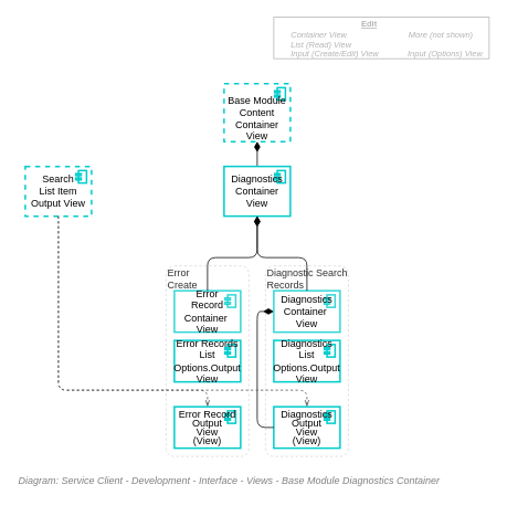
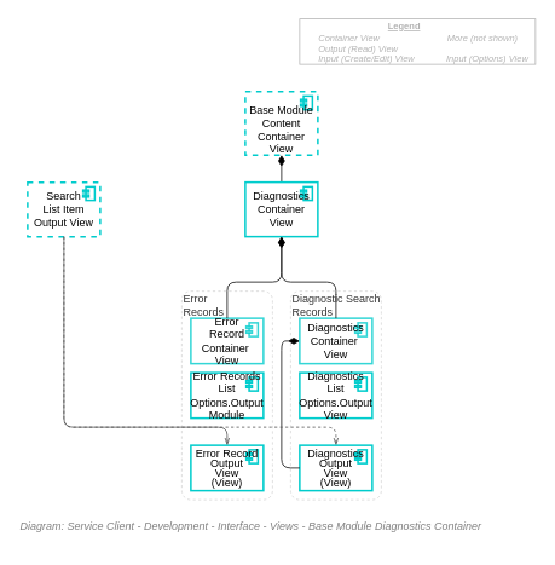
  <mxCell id="0" />
  <mxCell id="1" parent="0" />
  <mxCell id="2" value="Diagnostic Search Records" style="rounded=1;whiteSpace=wrap;html=1;shadow=0;glass=0;comic=0;strokeColor=#CCCCCC;fillColor=none;fontSize=12;align=left;fontColor=#333333;recursiveResize=0;container=1;collapsible=0;dashed=1;verticalAlign=top;spacing=2;spacingTop=-5;absoluteArcSize=1;opacity=80;" vertex="1" parent="1"><mxGeometry x="320" y="320" width="100" height="230" as="geometry" /></mxCell>
  <mxCell id="3" value="&lt;p style=&quot;line-height: 90%&quot;&gt;Diagnostics&lt;span style=&quot;font-size: 12px&quot;&gt;&lt;br style=&quot;font-size: 12px&quot;&gt;&lt;/span&gt;&lt;span style=&quot;font-size: 12px&quot;&gt;Output&lt;br style=&quot;font-size: 12px&quot;&gt;&lt;/span&gt;&lt;span style=&quot;font-size: 12px&quot;&gt;View&lt;br&gt;(View)&lt;br style=&quot;font-size: 12px&quot;&gt;&lt;/span&gt;&lt;/p&gt;" style="html=1;outlineConnect=0;whiteSpace=wrap;fillColor=none;strokeColor=#00CCCC;shape=mxgraph.archimate3.application;appType=comp;archiType=square;fontSize=12;verticalAlign=middle;container=1;collapsible=0;strokeWidth=2;" vertex="1" parent="2"><mxGeometry x="10" y="170" width="80" height="50" as="geometry" /></mxCell>
  <mxCell id="4" value="" style="shape=image;html=1;verticalAlign=top;verticalLabelPosition=bottom;labelBackgroundColor=#ffffff;imageAspect=0;aspect=fixed;image=https://cdn1.iconfinder.com/data/icons/essential-pack-3/24/82.output-128.png;strokeColor=#00CCCC;strokeWidth=2;fillColor=none;fontSize=12;align=left;" vertex="1" parent="3"><mxGeometry x="-10" y="-10" width="20" height="20" as="geometry" /></mxCell>
  <mxCell id="5" value="" style="html=1;endArrow=diamondThin;endFill=1;edgeStyle=elbowEdgeStyle;endSize=10;strokeColor=#000000;fontSize=12;entryX=0;entryY=0.5;entryDx=0;entryDy=0;entryPerimeter=0;exitX=0;exitY=0.5;exitDx=0;exitDy=0;exitPerimeter=0;verticalAlign=middle;" edge="1" parent="2" source="3" target="6"><mxGeometry width="160" relative="1" as="geometry"><mxPoint y="100" as="sourcePoint" /><mxPoint x="100" y="70" as="targetPoint" /><Array as="points"><mxPoint x="-10" y="70" /></Array></mxGeometry></mxCell>
  <mxCell id="6" value="&lt;span style=&quot;font-size: 12px&quot;&gt;Diagnostics&lt;br style=&quot;font-size: 12px&quot;&gt;&lt;/span&gt;&lt;span style=&quot;font-size: 12px&quot;&gt;Container&amp;nbsp;&lt;br style=&quot;font-size: 12px&quot;&gt;&lt;/span&gt;&lt;span style=&quot;font-size: 12px&quot;&gt;View&lt;br style=&quot;font-size: 12px&quot;&gt;&lt;/span&gt;" style="html=1;outlineConnect=0;whiteSpace=wrap;fillColor=#ffffff;strokeColor=#00CCCC;shape=mxgraph.archimate3.application;appType=comp;archiType=square;fontSize=12;verticalAlign=middle;container=1;collapsible=0;strokeWidth=2;opacity=80;" vertex="1" parent="2"><mxGeometry x="10" y="30" width="80" height="50" as="geometry" /></mxCell>
  <mxCell id="7" value="" style="shape=image;html=1;verticalAlign=top;verticalLabelPosition=bottom;labelBackgroundColor=#ffffff;imageAspect=0;aspect=fixed;image=https://cdn1.iconfinder.com/data/icons/material-core/18/check-box-outline-blank-128.png;strokeColor=#00CCCC;strokeWidth=2;fillColor=none;fontSize=12;align=left;" vertex="1" parent="6"><mxGeometry width="20" height="20" as="geometry" /></mxCell>
  <mxCell id="8" value="Diagnostics&lt;span style=&quot;font-size: 12px&quot;&gt;&lt;br style=&quot;font-size: 12px&quot;&gt;&lt;/span&gt;&lt;span style=&quot;font-size: 12px&quot;&gt;List &lt;br&gt;Options.Output&lt;br style=&quot;font-size: 12px&quot;&gt;&lt;/span&gt;&lt;span style=&quot;font-size: 12px&quot;&gt;View&lt;br style=&quot;font-size: 12px&quot;&gt;&lt;/span&gt;" style="html=1;outlineConnect=0;whiteSpace=wrap;fillColor=none;strokeColor=#00CCCC;shape=mxgraph.archimate3.application;appType=comp;archiType=square;fontSize=12;verticalAlign=middle;container=1;collapsible=0;strokeWidth=2;" vertex="1" parent="2"><mxGeometry x="10" y="90" width="80" height="50" as="geometry" /></mxCell>
  <mxCell id="9" value="" style="shape=image;html=1;verticalAlign=top;verticalLabelPosition=bottom;labelBackgroundColor=none;imageAspect=0;aspect=fixed;image=https://cdn4.iconfinder.com/data/icons/free-ui/64/v-35-128.png;strokeColor=#000000;strokeWidth=3;fillColor=#99FFFF;fontSize=12;fontColor=#000000;align=left;" vertex="1" parent="8"><mxGeometry width="20" height="20" as="geometry" /></mxCell>
- <mxCell id="10" value="Error&lt;br&gt;Create" style="rounded=1;whiteSpace=wrap;html=1;shadow=0;glass=0;comic=0;strokeColor=#CCCCCC;fillColor=none;fontSize=12;align=left;fontColor=#333333;recursiveResize=0;container=1;collapsible=0;dashed=1;verticalAlign=top;spacing=2;spacingTop=-5;absoluteArcSize=1;opacity=80;" vertex="1" parent="1"><mxGeometry x="200" y="320" width="100" height="230" as="geometry" /></mxCell>
+ <mxCell id="10" value="Error&lt;br&gt;Records" style="rounded=1;whiteSpace=wrap;html=1;shadow=0;glass=0;comic=0;strokeColor=#CCCCCC;fillColor=none;fontSize=12;align=left;fontColor=#333333;recursiveResize=0;container=1;collapsible=0;dashed=1;verticalAlign=top;spacing=2;spacingTop=-5;absoluteArcSize=1;opacity=80;" vertex="1" parent="1"><mxGeometry x="200" y="320" width="100" height="230" as="geometry" /></mxCell>
  <mxCell id="11" value="&lt;p style=&quot;line-height: 90%&quot;&gt;&lt;span style=&quot;font-size: 12px&quot;&gt;Error Record&lt;br style=&quot;font-size: 12px&quot;&gt;&lt;/span&gt;&lt;span style=&quot;font-size: 12px&quot;&gt;Output&lt;br style=&quot;font-size: 12px&quot;&gt;&lt;/span&gt;&lt;span style=&quot;font-size: 12px&quot;&gt;View&lt;br&gt;(View)&lt;br style=&quot;font-size: 12px&quot;&gt;&lt;/span&gt;&lt;/p&gt;" style="html=1;outlineConnect=0;whiteSpace=wrap;fillColor=none;strokeColor=#00CCCC;shape=mxgraph.archimate3.application;appType=comp;archiType=square;fontSize=12;verticalAlign=middle;container=1;collapsible=0;strokeWidth=2;" vertex="1" parent="10"><mxGeometry x="10" y="170" width="80" height="50" as="geometry" /></mxCell>
  <mxCell id="12" value="" style="shape=image;html=1;verticalAlign=top;verticalLabelPosition=bottom;labelBackgroundColor=#ffffff;imageAspect=0;aspect=fixed;image=https://cdn1.iconfinder.com/data/icons/essential-pack-3/24/82.output-128.png;strokeColor=#00CCCC;strokeWidth=2;fillColor=none;fontSize=12;align=left;" vertex="1" parent="11"><mxGeometry x="-10" y="-10" width="20" height="20" as="geometry" /></mxCell>
  <mxCell id="13" value="&lt;span style=&quot;font-size: 12px&quot;&gt;Error&lt;br&gt;Record&lt;br style=&quot;font-size: 12px&quot;&gt;&lt;/span&gt;&lt;span style=&quot;font-size: 12px&quot;&gt;Container&amp;nbsp;&lt;br style=&quot;font-size: 12px&quot;&gt;&lt;/span&gt;&lt;span style=&quot;font-size: 12px&quot;&gt;View&lt;br style=&quot;font-size: 12px&quot;&gt;&lt;/span&gt;" style="html=1;outlineConnect=0;whiteSpace=wrap;fillColor=#ffffff;strokeColor=#00CCCC;shape=mxgraph.archimate3.application;appType=comp;archiType=square;fontSize=12;verticalAlign=middle;container=1;collapsible=0;strokeWidth=2;opacity=80;" vertex="1" parent="10"><mxGeometry x="10" y="30" width="80" height="50" as="geometry" /></mxCell>
  <mxCell id="14" value="" style="shape=image;html=1;verticalAlign=top;verticalLabelPosition=bottom;labelBackgroundColor=#ffffff;imageAspect=0;aspect=fixed;image=https://cdn1.iconfinder.com/data/icons/material-core/18/check-box-outline-blank-128.png;strokeColor=#00CCCC;strokeWidth=2;fillColor=none;fontSize=12;align=left;" vertex="1" parent="13"><mxGeometry width="20" height="20" as="geometry" /></mxCell>
- <mxCell id="15" value="&lt;span style=&quot;font-size: 12px&quot;&gt;Error Records&lt;br&gt;List &lt;br&gt;Options.Output&lt;br style=&quot;font-size: 12px&quot;&gt;&lt;/span&gt;&lt;span style=&quot;font-size: 12px&quot;&gt;View&lt;br style=&quot;font-size: 12px&quot;&gt;&lt;/span&gt;" style="html=1;outlineConnect=0;whiteSpace=wrap;fillColor=none;strokeColor=#00CCCC;shape=mxgraph.archimate3.application;appType=comp;archiType=square;fontSize=12;verticalAlign=middle;container=1;collapsible=0;strokeWidth=2;" vertex="1" parent="10"><mxGeometry x="10" y="90" width="80" height="50" as="geometry" /></mxCell>
+ <mxCell id="15" value="&lt;span style=&quot;font-size: 12px&quot;&gt;Error Records&lt;br&gt;List &lt;br&gt;Options.Output&lt;br style=&quot;font-size: 12px&quot;&gt;&lt;/span&gt;&lt;span style=&quot;font-size: 12px&quot;&gt;Module&lt;br style=&quot;font-size: 12px&quot;&gt;&lt;/span&gt;" style="html=1;outlineConnect=0;whiteSpace=wrap;fillColor=none;strokeColor=#00CCCC;shape=mxgraph.archimate3.application;appType=comp;archiType=square;fontSize=12;verticalAlign=middle;container=1;collapsible=0;strokeWidth=2;" vertex="1" parent="10"><mxGeometry x="10" y="90" width="80" height="50" as="geometry" /></mxCell>
  <mxCell id="16" value="" style="shape=image;html=1;verticalAlign=top;verticalLabelPosition=bottom;labelBackgroundColor=none;imageAspect=0;aspect=fixed;image=https://cdn4.iconfinder.com/data/icons/free-ui/64/v-35-128.png;strokeColor=#000000;strokeWidth=3;fillColor=#99FFFF;fontSize=12;fontColor=#000000;align=left;" vertex="1" parent="15"><mxGeometry width="20" height="20" as="geometry" /></mxCell>
  <mxCell id="17" value="" style="html=1;endArrow=diamondThin;endFill=1;edgeStyle=elbowEdgeStyle;elbow=vertical;endSize=10;strokeColor=#000000;fontSize=10;entryX=0.5;entryY=1;entryDx=0;entryDy=0;entryPerimeter=0;exitX=0.5;exitY=0;exitDx=0;exitDy=0;exitPerimeter=0;" edge="1" parent="1" source="13" target="21"><mxGeometry width="160" relative="1" as="geometry"><mxPoint x="440" y="350" as="sourcePoint" /><mxPoint x="390" y="341" as="targetPoint" /><Array as="points"><mxPoint x="270" y="310" /><mxPoint x="460" y="590" /><mxPoint x="450" y="420" /><mxPoint x="450" y="320" /><mxPoint x="340" y="280" /><mxPoint x="350" y="280" /></Array></mxGeometry></mxCell>
  <mxCell id="18" value="" style="html=1;endArrow=diamondThin;endFill=1;endSize=10;strokeColor=#000000;fontSize=10;entryX=0.5;entryY=1;entryDx=0;entryDy=0;entryPerimeter=0;exitX=0.5;exitY=0;exitDx=0;exitDy=0;exitPerimeter=0;" edge="1" parent="1" source="21" target="19"><mxGeometry width="160" relative="1" as="geometry"><mxPoint x="220" y="290" as="sourcePoint" /><mxPoint x="580" y="140" as="targetPoint" /></mxGeometry></mxCell>
  <mxCell id="19" value="&lt;span style=&quot;font-size: 12px ; line-height: 90%&quot;&gt;&lt;br&gt;Base Module Content&lt;br&gt;Container View&lt;br style=&quot;font-size: 12px&quot;&gt;&lt;/span&gt;" style="html=1;outlineConnect=0;whiteSpace=wrap;fillColor=none;strokeColor=#00CCCC;shape=mxgraph.archimate3.application;appType=comp;archiType=square;fontSize=12;verticalAlign=middle;container=1;collapsible=0;strokeWidth=2;dashed=1;" vertex="1" parent="1"><mxGeometry x="270" y="100" width="80" height="70" as="geometry" /></mxCell>
  <mxCell id="20" value="" style="shape=image;html=1;verticalAlign=top;verticalLabelPosition=bottom;labelBackgroundColor=#ffffff;imageAspect=0;aspect=fixed;image=https://cdn1.iconfinder.com/data/icons/material-core/18/check-box-outline-blank-128.png;strokeColor=#00CCCC;strokeWidth=2;fillColor=none;fontSize=12;align=left;" vertex="1" parent="19"><mxGeometry width="20" height="20" as="geometry" /></mxCell>
  <mxCell id="21" value="&lt;span style=&quot;font-size: 12px ; line-height: 90%&quot;&gt;Diagnostics&lt;br&gt;Container&lt;br&gt;View&lt;br style=&quot;font-size: 12px&quot;&gt;&lt;/span&gt;" style="html=1;outlineConnect=0;whiteSpace=wrap;fillColor=none;strokeColor=#00CCCC;shape=mxgraph.archimate3.application;appType=comp;archiType=square;fontSize=12;verticalAlign=middle;container=1;collapsible=0;strokeWidth=2;" vertex="1" parent="1"><mxGeometry x="270" y="200" width="80" height="60" as="geometry" /></mxCell>
  <mxCell id="22" value="" style="shape=image;html=1;verticalAlign=top;verticalLabelPosition=bottom;labelBackgroundColor=#ffffff;imageAspect=0;aspect=fixed;image=https://cdn1.iconfinder.com/data/icons/material-core/18/check-box-outline-blank-128.png;strokeColor=#00CCCC;strokeWidth=2;fillColor=none;fontSize=12;align=left;" vertex="1" parent="21"><mxGeometry width="20" height="20" as="geometry" /></mxCell>
  <mxCell id="23" value="&lt;font style=&quot;font-size: 12px&quot;&gt;Search&lt;br&gt;List Item Output View&lt;/font&gt;" style="html=1;outlineConnect=0;whiteSpace=wrap;fillColor=none;strokeColor=#00CCCC;shape=mxgraph.archimate3.application;appType=comp;archiType=square;fontSize=8;verticalAlign=middle;container=1;collapsible=0;strokeWidth=2;dashed=1;" vertex="1" parent="1"><mxGeometry x="30" y="200" width="80" height="60" as="geometry" /></mxCell>
  <mxCell id="24" value="" style="shape=image;html=1;verticalAlign=top;verticalLabelPosition=bottom;labelBackgroundColor=none;imageAspect=0;aspect=fixed;image=https://cdn4.iconfinder.com/data/icons/free-ui/64/v-35-128.png;strokeColor=#000000;strokeWidth=3;fillColor=#99FFFF;fontSize=12;fontColor=#000000;align=left;" vertex="1" parent="23"><mxGeometry y="-1.43" width="20" height="20" as="geometry" /></mxCell>
- <mxCell id="25" style="edgeStyle=orthogonalEdgeStyle;rounded=1;orthogonalLoop=1;jettySize=auto;html=1;entryX=0.5;entryY=0;entryDx=0;entryDy=0;entryPerimeter=0;startArrow=none;startFill=0;endArrow=openThin;endFill=0;strokeColor=#4D4D4D;fontSize=12;dashed=1;exitX=0.5;exitY=1;exitDx=0;exitDy=0;exitPerimeter=0;" edge="1" parent="1" source="23" target="11"><mxGeometry relative="1" as="geometry"><mxPoint x="562.5" y="280" as="sourcePoint" /><mxPoint x="440" y="490" as="targetPoint" /><Array as="points"><mxPoint x="70" y="470" /><mxPoint x="250" y="470" /></Array></mxGeometry></mxCell>
+ <mxCell id="25" style="edgeStyle=orthogonalEdgeStyle;rounded=1;orthogonalLoop=1;jettySize=auto;html=1;entryX=0.5;entryY=0;entryDx=0;entryDy=0;entryPerimeter=0;startArrow=none;startFill=0;endArrow=openThin;endFill=0;strokeColor=#4D4D4D;fontSize=12;dashed=0;exitX=0.5;exitY=1;exitDx=0;exitDy=0;exitPerimeter=0;" edge="1" parent="1" source="23" target="11"><mxGeometry relative="1" as="geometry"><mxPoint x="562.5" y="280" as="sourcePoint" /><mxPoint x="440" y="490" as="targetPoint" /><Array as="points"><mxPoint x="70" y="470" /><mxPoint x="250" y="470" /></Array></mxGeometry></mxCell>
  <mxCell id="26" value="" style="html=1;endArrow=diamondThin;endFill=1;edgeStyle=elbowEdgeStyle;elbow=vertical;endSize=10;strokeColor=#000000;fontSize=10;entryX=0.5;entryY=1;entryDx=0;entryDy=0;entryPerimeter=0;exitX=0.5;exitY=0;exitDx=0;exitDy=0;exitPerimeter=0;" edge="1" parent="1" source="6" target="21"><mxGeometry width="160" relative="1" as="geometry"><mxPoint x="560" y="350" as="sourcePoint" /><mxPoint x="380" y="270" as="targetPoint" /><Array as="points"><mxPoint x="380" y="310" /><mxPoint x="470" y="600" /><mxPoint x="460" y="430" /><mxPoint x="460" y="330" /><mxPoint x="350" y="290" /><mxPoint x="360" y="290" /></Array></mxGeometry></mxCell>
  <mxCell id="27" style="edgeStyle=orthogonalEdgeStyle;rounded=1;orthogonalLoop=1;jettySize=auto;html=1;entryX=0.5;entryY=0;entryDx=0;entryDy=0;entryPerimeter=0;startArrow=none;startFill=0;endArrow=openThin;endFill=0;strokeColor=#4D4D4D;fontSize=12;dashed=1;" edge="1" parent="1" target="3"><mxGeometry relative="1" as="geometry"><mxPoint x="70" y="260" as="sourcePoint" /><mxPoint x="560" y="490" as="targetPoint" /><Array as="points"><mxPoint x="70" y="470" /><mxPoint x="370" y="470" /></Array></mxGeometry></mxCell>
  <mxCell id="28" value="" style="rounded=0;whiteSpace=wrap;html=1;fontSize=10;align=left;container=1;collapsible=0;fontColor=#B3B3B3;strokeColor=#B3B3B3;" vertex="1" parent="1"><mxGeometry x="330" y="20" width="260" height="50" as="geometry" /></mxCell>
  <mxCell id="29" value="Container View" style="text;html=1;strokeColor=none;fillColor=none;align=left;verticalAlign=middle;whiteSpace=wrap;rounded=0;fontSize=10;fontStyle=2;fontColor=#B3B3B3;" vertex="1" parent="28"><mxGeometry x="18.811" y="16.667" width="111.189" height="8.333" as="geometry" /></mxCell>
- <mxCell id="30" value="List (Read) View" style="text;html=1;strokeColor=none;fillColor=none;align=left;verticalAlign=middle;whiteSpace=wrap;rounded=0;fontSize=10;fontStyle=2;fontColor=#B3B3B3;" vertex="1" parent="28"><mxGeometry x="18.806" y="30.0" width="111.194" height="6.33" as="geometry" /></mxCell>
+ <mxCell id="30" value="Output (Read) View" style="text;html=1;strokeColor=none;fillColor=none;align=left;verticalAlign=middle;whiteSpace=wrap;rounded=0;fontSize=10;fontStyle=2;fontColor=#B3B3B3;" vertex="1" parent="28"><mxGeometry x="18.806" y="30.0" width="111.194" height="6.33" as="geometry" /></mxCell>
  <mxCell id="31" value="Input (Create/Edit) View" style="text;html=1;strokeColor=none;fillColor=none;align=left;verticalAlign=middle;whiteSpace=wrap;rounded=0;fontSize=10;fontStyle=2;fontColor=#B3B3B3;" vertex="1" parent="28"><mxGeometry x="18.811" y="39.333" width="111.189" height="8.333" as="geometry" /></mxCell>
- <mxCell id="32" value="Edit" style="text;html=1;strokeColor=none;fillColor=none;align=center;verticalAlign=middle;whiteSpace=wrap;rounded=0;fontSize=10;fontStyle=5;fontColor=#B3B3B3;" vertex="1" parent="28"><mxGeometry x="28.805" width="172.828" height="16.667" as="geometry" /></mxCell>
+ <mxCell id="32" value="Legend" style="text;html=1;strokeColor=none;fillColor=none;align=center;verticalAlign=middle;whiteSpace=wrap;rounded=0;fontSize=10;fontStyle=5;fontColor=#B3B3B3;" vertex="1" parent="28"><mxGeometry x="28.805" width="172.828" height="16.667" as="geometry" /></mxCell>
  <mxCell id="33" value="" style="shape=image;html=1;verticalAlign=top;verticalLabelPosition=bottom;labelBackgroundColor=#ffffff;imageAspect=0;aspect=fixed;image=https://cdn1.iconfinder.com/data/icons/material-core/18/check-box-outline-blank-128.png;strokeColor=#00CCCC;strokeWidth=2;fillColor=none;fontSize=12;align=left;" vertex="1" parent="28"><mxGeometry x="3.498" y="15.83" width="10.0" height="10.0" as="geometry" /></mxCell>
  <mxCell id="34" value="" style="shape=image;html=1;verticalAlign=top;verticalLabelPosition=bottom;labelBackgroundColor=#ffffff;imageAspect=0;aspect=fixed;image=https://cdn3.iconfinder.com/data/icons/arrow-and-interface-4/28/input-2-128.png;strokeColor=#00CCCC;strokeWidth=2;fillColor=none;fontSize=12;align=left;" vertex="1" parent="28"><mxGeometry x="3.498" y="39.33" width="10.0" height="10.0" as="geometry" /></mxCell>
  <mxCell id="35" value="" style="shape=image;html=1;verticalAlign=top;verticalLabelPosition=bottom;labelBackgroundColor=#ffffff;imageAspect=0;aspect=fixed;image=https://cdn1.iconfinder.com/data/icons/essential-pack-3/24/82.output-128.png;strokeColor=#00CCCC;strokeWidth=2;fillColor=none;fontSize=12;align=left;" vertex="1" parent="28"><mxGeometry x="3.498" y="28.17" width="10.0" height="10.0" as="geometry" /></mxCell>
  <mxCell id="36" value="" style="shape=image;html=1;verticalAlign=top;verticalLabelPosition=bottom;labelBackgroundColor=#ffffff;imageAspect=0;aspect=fixed;image=https://cdn2.iconfinder.com/data/icons/font-awesome/1792/ellipsis-h-128.png;strokeColor=#000000;strokeWidth=2;fillColor=#D4E1F5;fontSize=12;fontColor=#000000;opacity=80;align=left;" vertex="1" parent="28"><mxGeometry x="141.667" y="17.0" width="10.0" height="10.0" as="geometry" /></mxCell>
  <mxCell id="37" value="More (not shown)" style="text;html=1;strokeColor=none;fillColor=none;align=left;verticalAlign=middle;whiteSpace=wrap;rounded=0;fontSize=10;fontStyle=2;fontColor=#B3B3B3;" vertex="1" parent="28"><mxGeometry x="161.481" y="18.0" width="98.519" height="6.67" as="geometry" /></mxCell>
  <mxCell id="38" value="Input (Options) View" style="text;html=1;strokeColor=none;fillColor=none;align=left;verticalAlign=middle;whiteSpace=wrap;rounded=0;fontSize=10;fontStyle=2;fontColor=#B3B3B3;" vertex="1" parent="28"><mxGeometry x="160.003" y="40.0" width="98.519" height="6.67" as="geometry" /></mxCell>
  <mxCell id="39" value="" style="shape=image;html=1;verticalAlign=top;verticalLabelPosition=bottom;labelBackgroundColor=none;imageAspect=0;aspect=fixed;image=https://cdn4.iconfinder.com/data/icons/free-ui/64/v-35-128.png;strokeColor=#000000;strokeWidth=3;fillColor=#99FFFF;fontSize=12;fontColor=#000000;align=left;" vertex="1" parent="28"><mxGeometry x="151.667" y="48.0" width="10.0" height="10.0" as="geometry" /></mxCell>
  <mxCell id="40" value="" style="group;spacingRight=21;" connectable="0" vertex="1" parent="1"><mxGeometry x="30" y="20" width="560" height="50" as="geometry" /></mxCell>
  <mxCell id="41" value="&lt;font style=&quot;font-size: 12px&quot;&gt;Diagram: Service Client - Development - Interface - Views - Base Module Diagnostics Container&lt;/font&gt;" style="text;strokeColor=none;fillColor=none;html=1;fontSize=12;fontStyle=2;verticalAlign=middle;align=left;shadow=0;glass=0;comic=0;opacity=30;fontColor=#808080;" vertex="1" parent="1"><mxGeometry x="20" y="570" width="520" height="20" as="geometry" /></mxCell>
